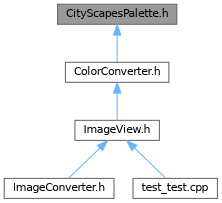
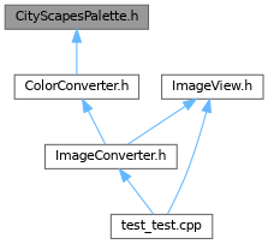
  digraph {
    node [color=grey40 fillcolor=white fontname=Helvetica fontsize=10 shape=box style=filled]
    edge [color=steelblue1 dir=back fontname=Helvetica fontsize=10 labelfontname=Helvetica labelfontsize=10 style=solid]
    n1 [color=gray40 fillcolor=grey60 fontcolor=black height=0.2 label="CityScapesPalette.h" width=0.4]
    n2 [height=0.2 label="ColorConverter.h" width=0.4]
    n3 [height=0.2 label="ImageView.h" width=0.4]
    n4 [height=0.2 label="ImageConverter.h" width=0.4]
    n5 [height=0.2 label="test_test.cpp" width=0.4]
    n1 -> n2
-   n2 -> n3
+   n2 -> n4
    n3 -> n4
    n3 -> n5
+   n4 -> n5
  }
